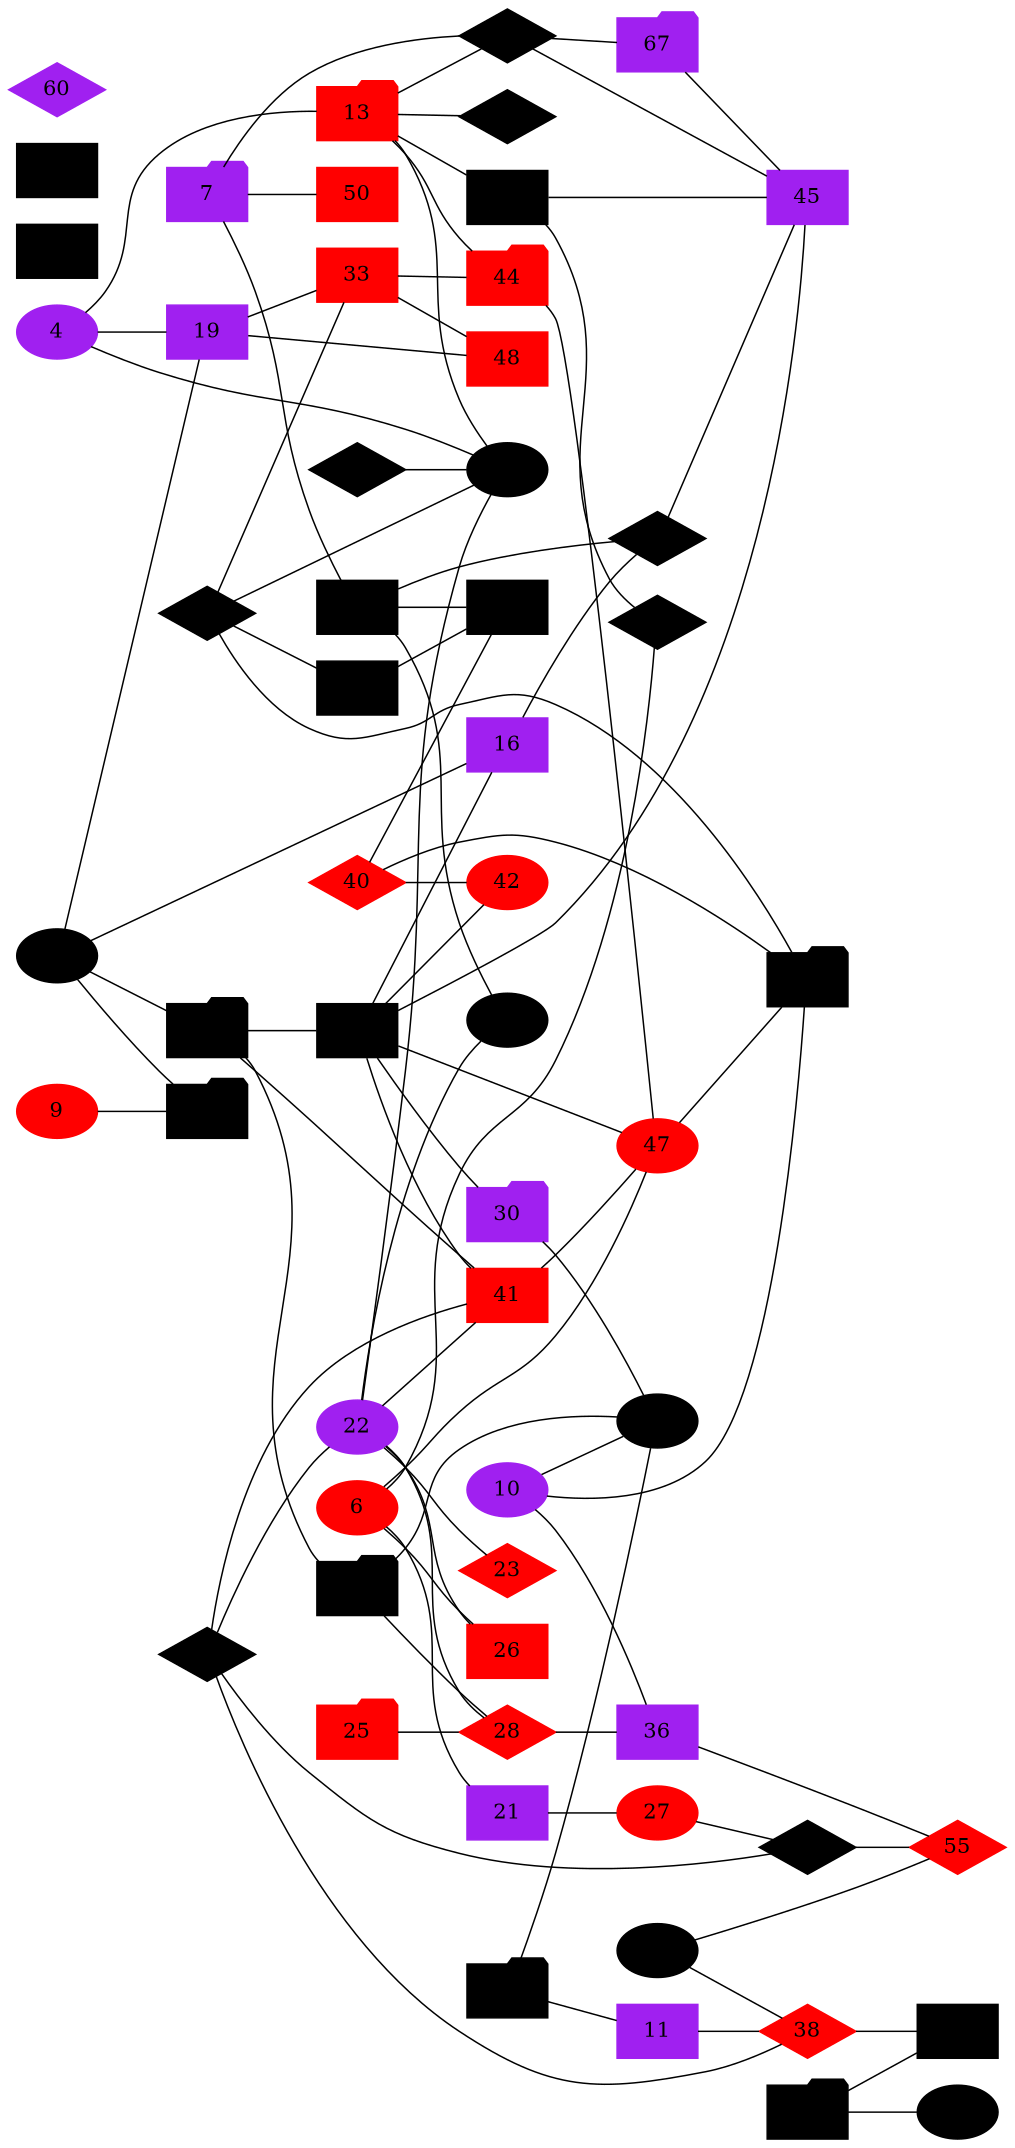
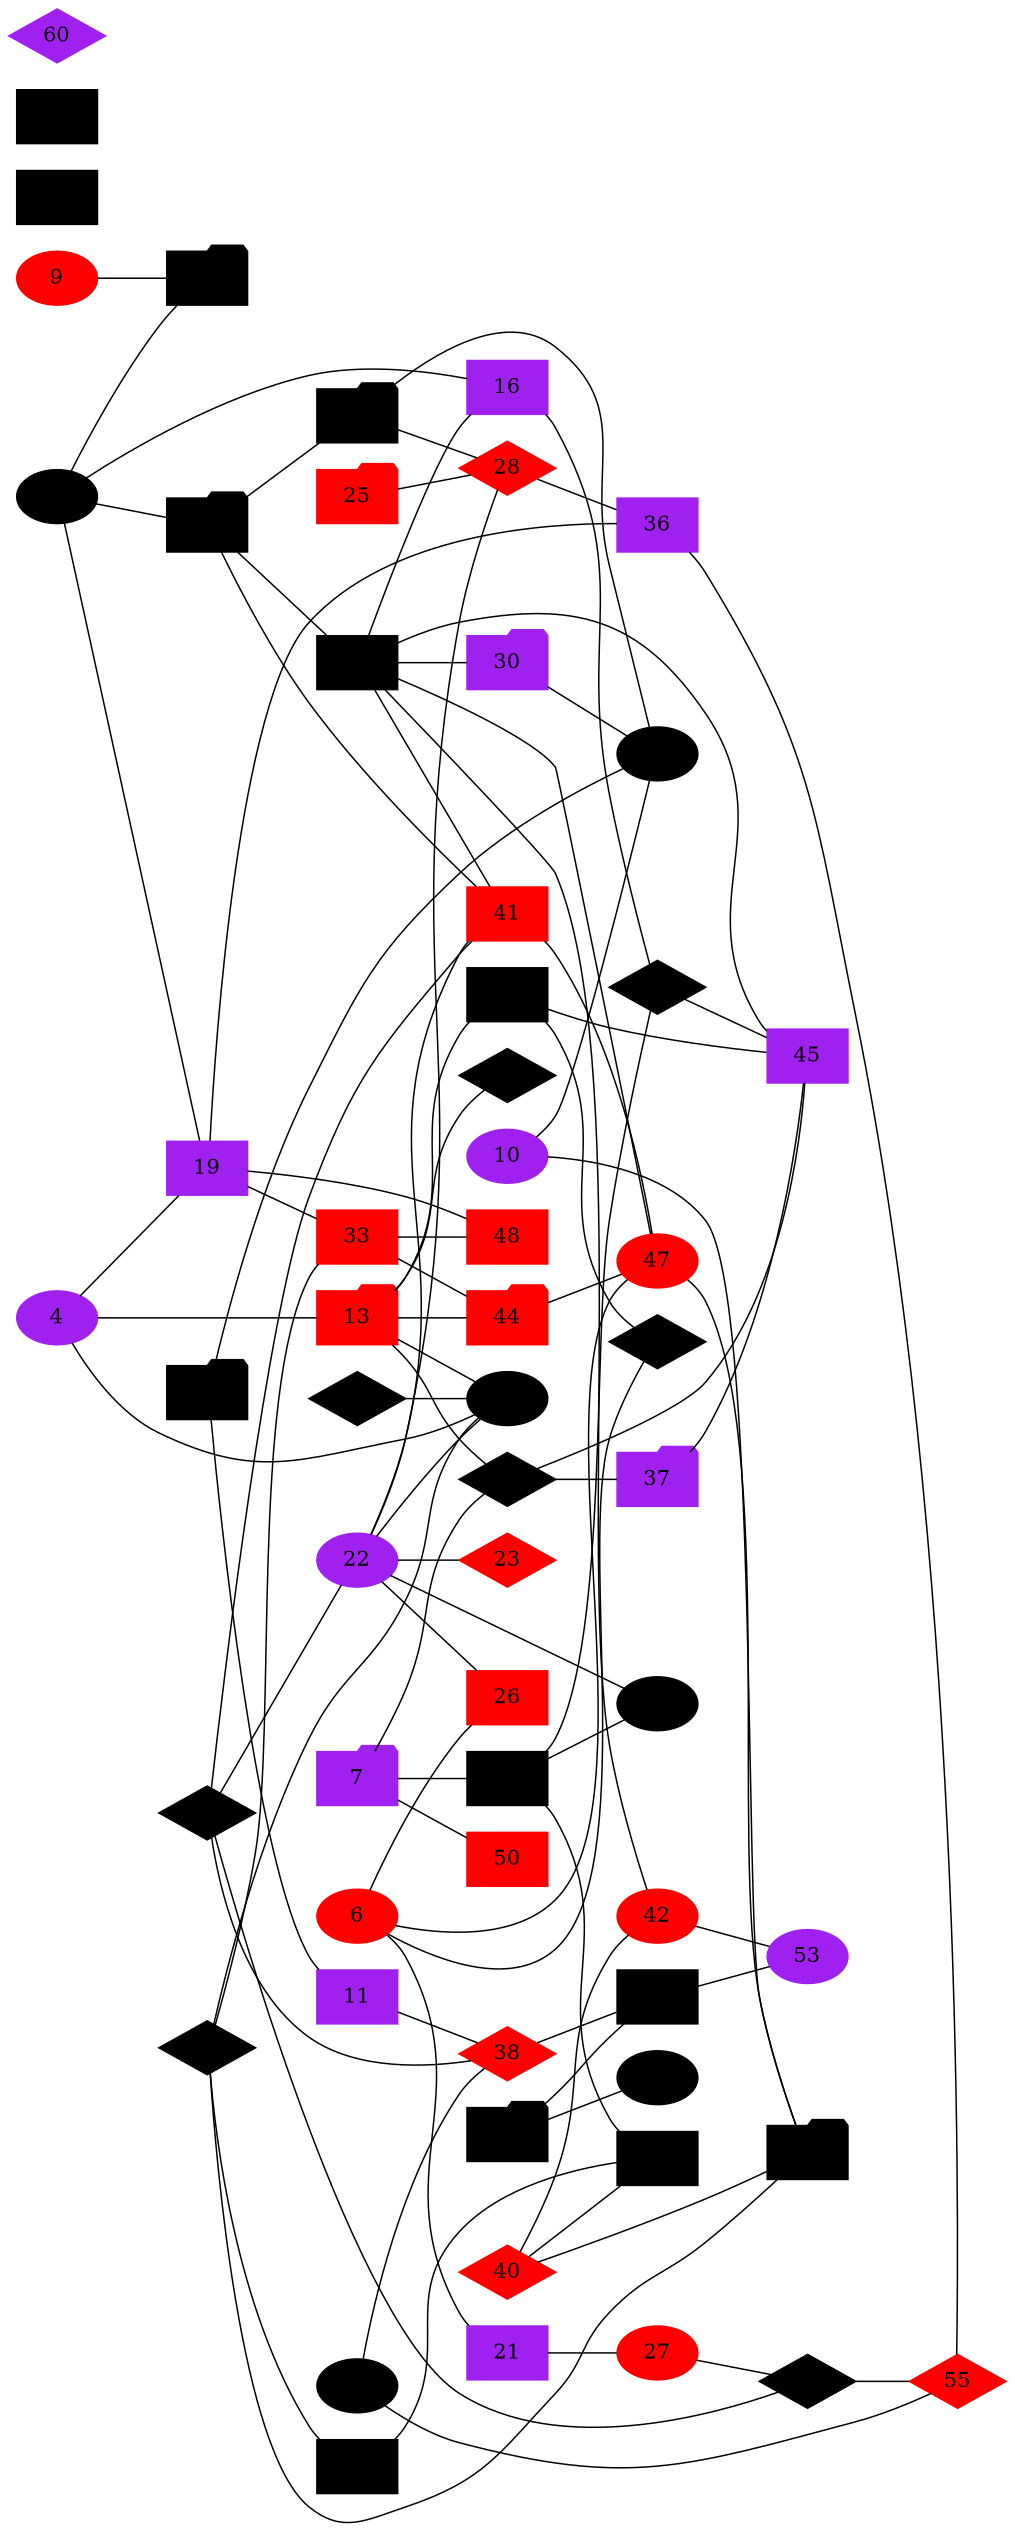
  graph {
    rankdir=LR
    node [color=black shape=box style=filled]
    1 [shape=ellipse]
    2 [shape=folder]
    16 [color=purple]
    19 [color=purple]
    52 [shape=folder]
    3
    20 [shape=folder]
    41 [color=red]
    31 [shape=diamond]
    33 [color=red]
    36 [color=purple]
    48 [color=red]
    30 [color=purple shape=folder]
    42 [color=red shape=ellipse]
    45 [color=purple]
    47 [color=red shape=ellipse]
    58 [shape=ellipse]
    28 [color=red shape=diamond]
+   53 [color=purple shape=ellipse]
    51 [shape=folder]
    4 [color=purple shape=ellipse]
    13 [color=red shape=folder]
    56 [shape=ellipse]
    18 [shape=diamond]
    34
    44 [color=red shape=folder]
    54 [shape=diamond]
    5
    6 [color=red shape=ellipse]
    21 [color=purple]
    26 [color=red]
    39 [shape=diamond]
    27 [color=red shape=ellipse]
    7 [color=purple shape=folder]
    24
    50 [color=red]
-   37 [color=purple shape=folder label=67]
+   37 [color=purple shape=folder]
    59 [shape=ellipse]
    61
    8 [shape=folder]
    11 [color=purple]
    38 [color=red shape=diamond]
    9 [color=red shape=ellipse]
    10 [color=purple shape=ellipse]
    43
    12 [shape=diamond]
    22 [color=purple shape=ellipse]
    29 [shape=diamond]
    23 [color=red shape=diamond]
    55 [color=red shape=diamond]
    14 [shape=folder]
    35 [shape=ellipse]
    15 [shape=ellipse]
    17
    25 [color=red shape=folder]
    32 [shape=diamond]
    57
    40 [color=red shape=diamond]
    49 [shape=diamond]
    60 [color=purple shape=diamond]
    1 -- 2
    1 -- 16
    1 -- 19
    1 -- 52
    2 -- 3
    2 -- 20
    2 -- 41
    16 -- 31
    19 -- 33
-   10 -- 36
+   19 -- 36
    19 -- 48
    3 -- 16
    3 -- 41
    3 -- 30
    3 -- 42
    3 -- 45
    3 -- 47
    20 -- 58
    20 -- 28
    41 -- 47
    31 -- 45
    33 -- 48
    33 -- 44
    36 -- 55
    30 -- 58
+   42 -- 53
    47 -- 51
    28 -- 36
    4 -- 19
    4 -- 13
    4 -- 56
    13 -- 56
    13 -- 18
    13 -- 34
    13 -- 44
    13 -- 54
    18 -- 45
    18 -- 37
    34 -- 45
    34 -- 39
    44 -- 47
    6 -- 47
    6 -- 21
    6 -- 26
    6 -- 39
    21 -- 27
    27 -- 29
    7 -- 18
    7 -- 24
    7 -- 50
    24 -- 31
    24 -- 59
    24 -- 61
    37 -- 45
    8 -- 58
    8 -- 11
    11 -- 38
    38 -- 43
    9 -- 52
    10 -- 58
    10 -- 51
+   43 -- 53
    12 -- 41
    12 -- 38
    12 -- 22
    12 -- 29
    22 -- 41
    22 -- 28
    22 -- 56
    22 -- 26
    22 -- 59
    22 -- 23
    29 -- 55
    14 -- 43
    14 -- 35
    15 -- 38
    15 -- 55
    25 -- 28
    32 -- 33
    32 -- 51
    32 -- 56
    32 -- 57
    57 -- 61
    40 -- 42
    40 -- 51
    40 -- 61
    49 -- 56
  }
